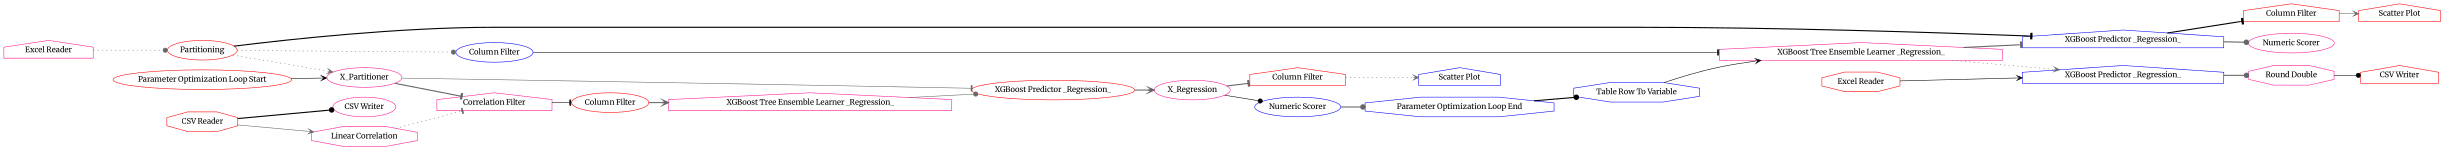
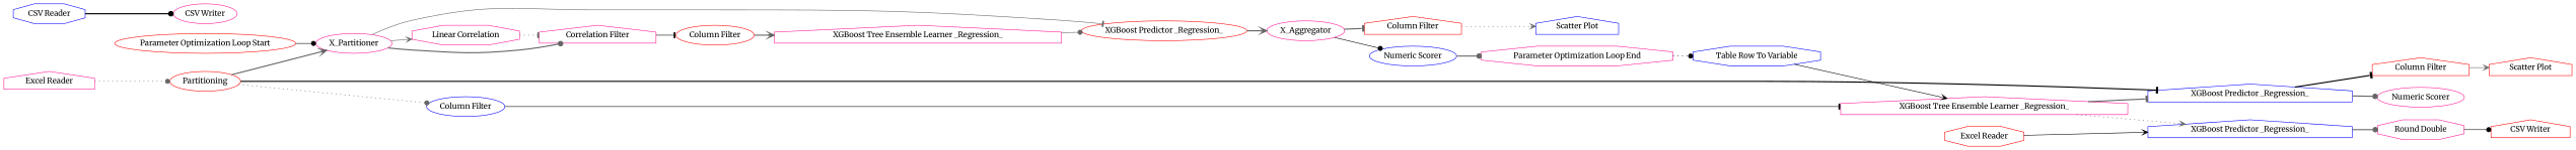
  digraph {
    fontname=Merriweather
    rankdir=LR
    node [color=deeppink fontname=Merriweather shape=house]
    edge [arrowhead=dot color=gray40 fontname=Merriweather style=bold]
    n1 [color=red label="Column Filter"]
    n2 [color=blue label="Scatter Plot"]
    n3 [label="Excel Reader"]
    n4 [color=red label=Partitioning shape=ellipse]
    n5 [color=blue label="Column Filter" shape=ellipse]
    n6 [label=X_Partitioner shape=ellipse]
    n7 [color=blue label="XGBoost Predictor _Regression_"]
    n8 [label="XGBoost Tree Ensemble Learner _Regression_"]
    n9 [color=red label="XGBoost Predictor _Regression_" shape=ellipse]
    n10 [label="Linear Correlation" shape=octagon]
    n11 [label="Correlation Filter"]
    n12 [label="Numeric Scorer" shape=ellipse]
    n13 [color=red label="Column Filter"]
-   n14 [label=X_Regression shape=ellipse]
+   n14 [label=X_Aggregator shape=ellipse]
    n15 [color=blue label="Numeric Scorer" shape=ellipse]
    n16 [color=red label="Column Filter" shape=ellipse]
    n17 [label="XGBoost Tree Ensemble Learner _Regression_"]
    n18 [color=blue label="XGBoost Predictor _Regression_"]
    n19 [color=red label="Parameter Optimization Loop Start" shape=ellipse]
-   n20 [color=blue label="Parameter Optimization Loop End" shape=octagon]
+   n20 [label="Parameter Optimization Loop End" shape=octagon]
    n21 [color=blue label="Table Row To Variable" shape=octagon]
    n22 [color=red label="CSV Writer"]
    n23 [color=red label="Excel Reader" shape=octagon]
    n24 [label="Round Double" shape=octagon]
    n25 [label="CSV Writer" shape=ellipse]
-   n26 [color=red label="CSV Reader" shape=octagon]
+   n26 [color=blue label="CSV Reader" shape=octagon]
    n27 [color=red label="Scatter Plot"]
    n1 -> n2 [arrowhead=vee style=dotted]
    n3 -> n4 [style=dotted]
    n4 -> n5 [style=dotted]
-   n4 -> n6 [arrowhead=vee style=dotted]
+   n4 -> n6 [arrowhead=vee]
    n4 -> n7 [arrowhead=tee color=black]
    n5 -> n8 [arrowhead=tee color=black style=solid]
    n6 -> n9 [arrowhead=tee style=solid]
-   n26 -> n10 [arrowhead=vee style=solid]
-   n6 -> n11 [arrowhead=tee]
+   n6 -> n10 [arrowhead=vee style=solid]
+   n6 -> n11
    n7 -> n12
    n7 -> n13 [arrowhead=tee color=black]
    n8 -> n7 [arrowhead=tee]
    n8 -> n18 [arrowhead=vee style=dotted]
    n9 -> n14 [arrowhead=vee]
    n10 -> n11 [arrowhead=tee style=dotted]
    n11 -> n16 [arrowhead=tee color=black style=solid]
    n13 -> n27 [arrowhead=vee style=solid]
    n14 -> n1 [arrowhead=tee]
    n14 -> n15 [color=black style=solid]
    n15 -> n20
    n16 -> n17 [arrowhead=vee]
    n17 -> n9 [style=solid]
    n18 -> n24
-   n19 -> n6 [arrowhead=vee color=black style=solid]
-   n20 -> n21 [color=black]
+   n19 -> n6 [color=black style=solid]
+   n20 -> n21 [color=black style=dotted]
    n21 -> n8 [arrowhead=vee color=black style=solid]
    n23 -> n18 [arrowhead=vee color=black style=solid]
    n24 -> n22 [color=black style=solid]
    n26 -> n25 [color=black]
  }
